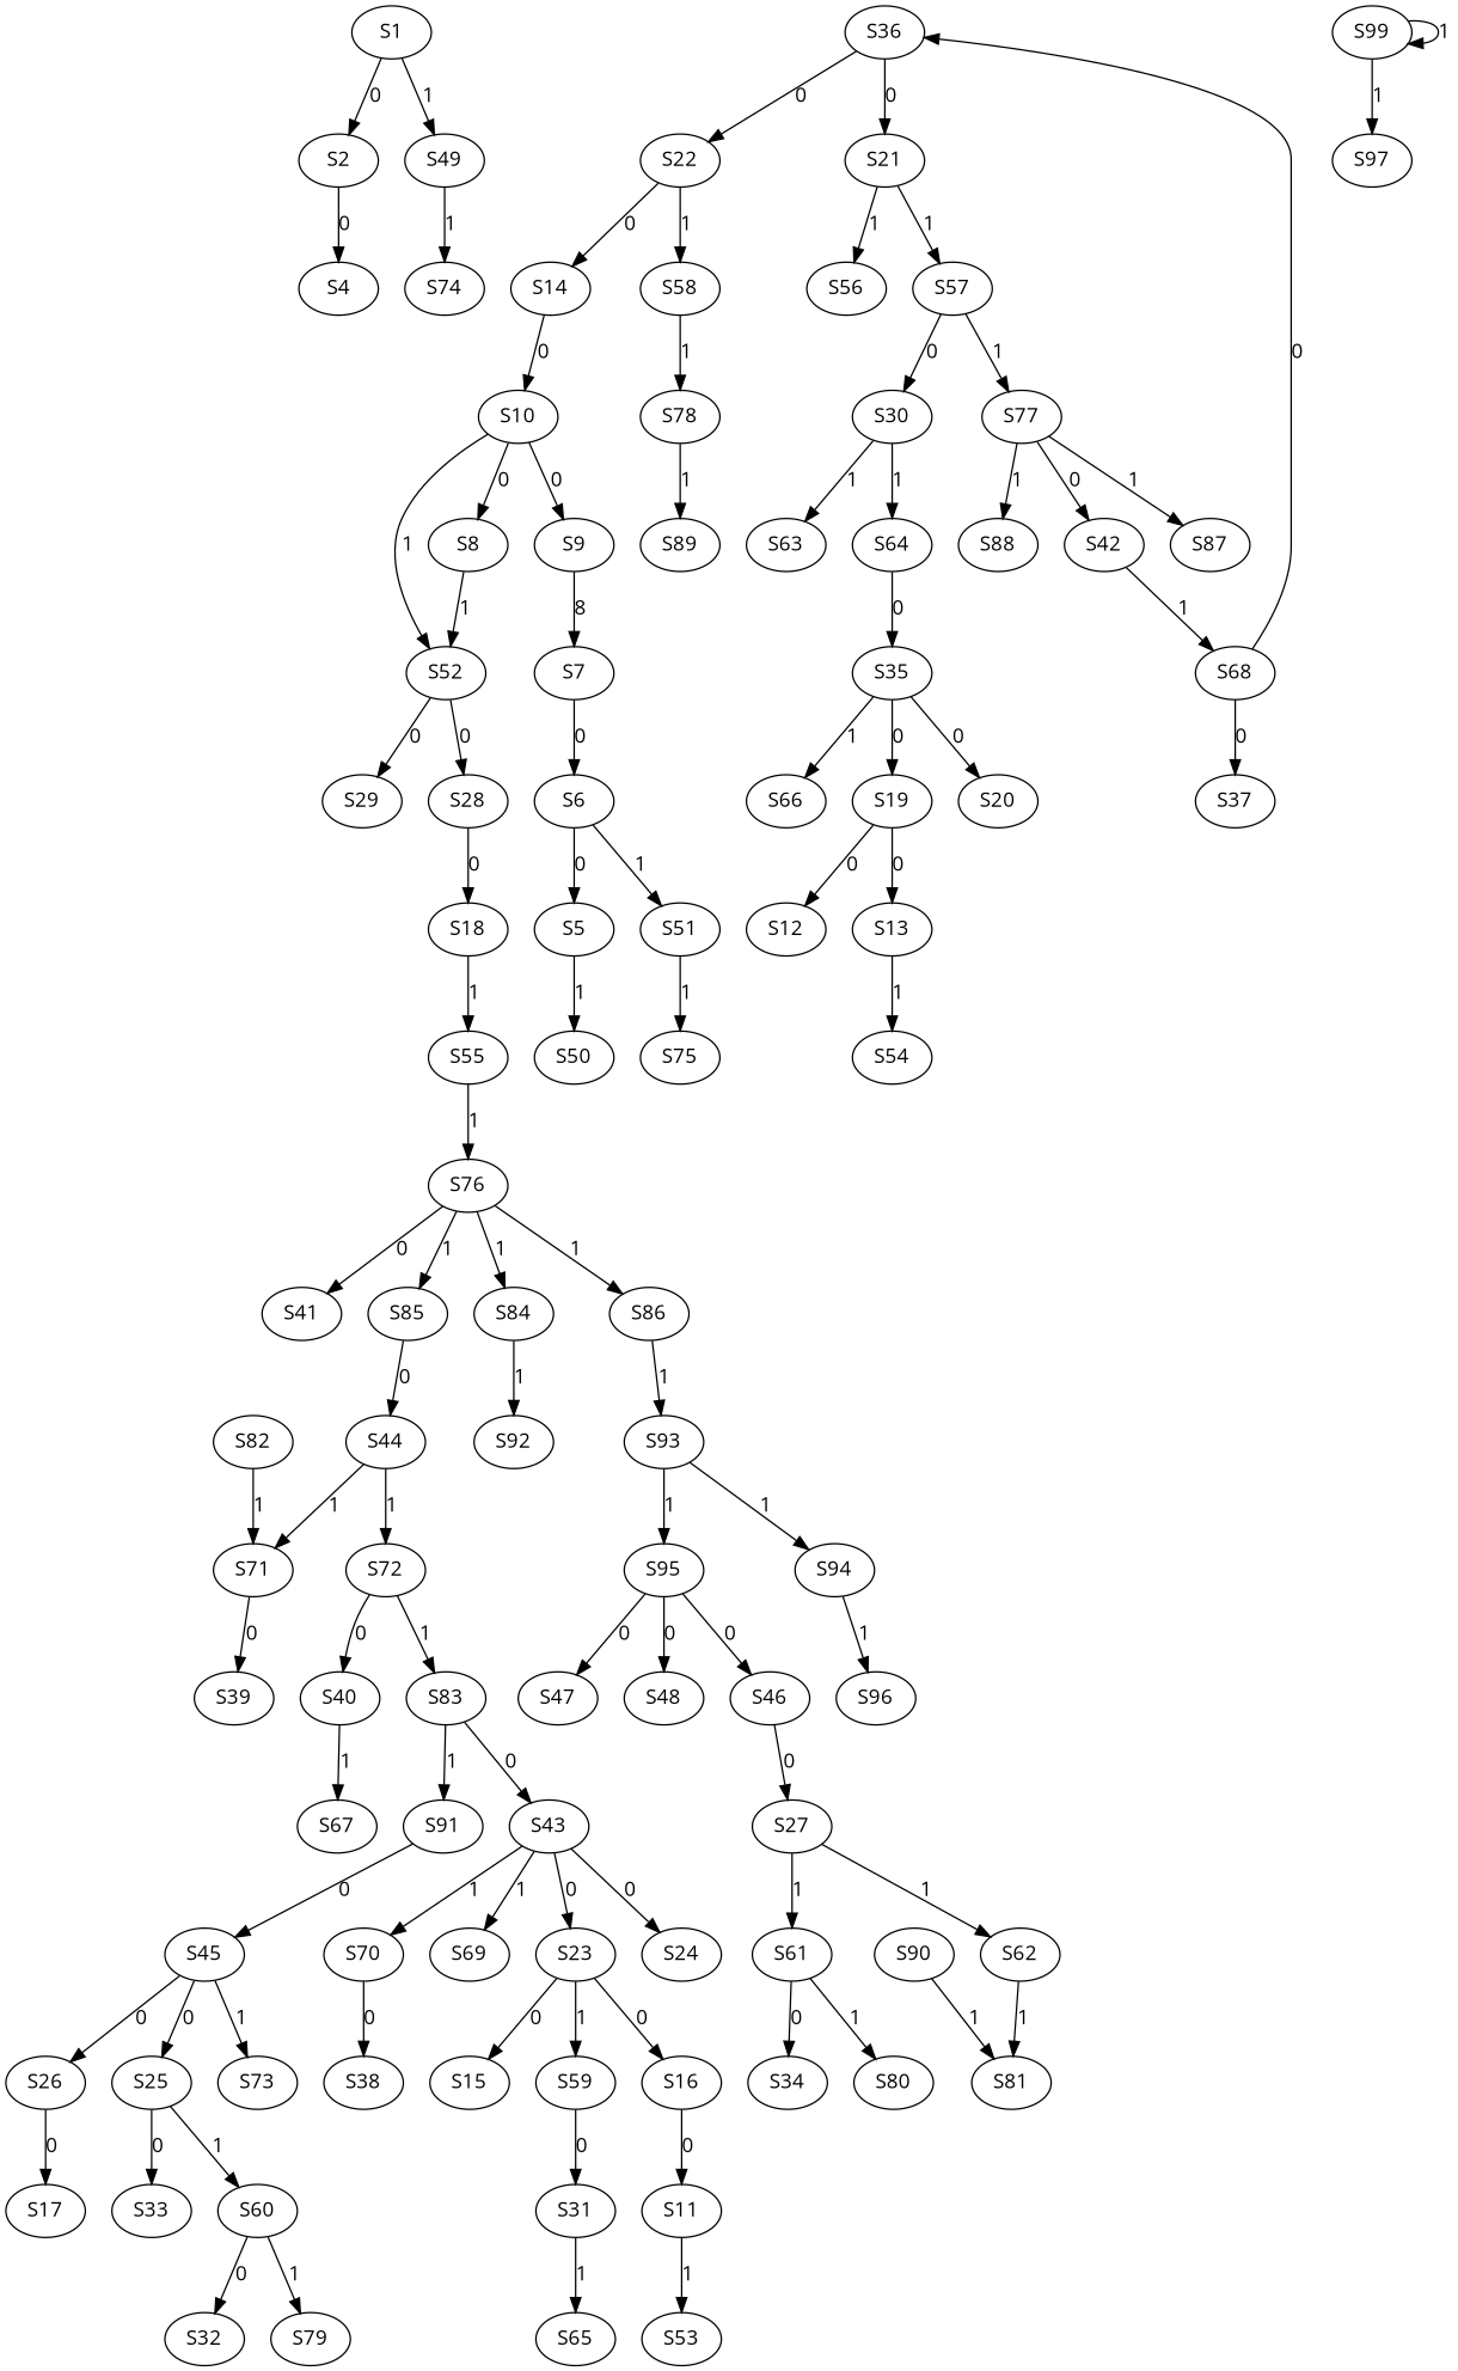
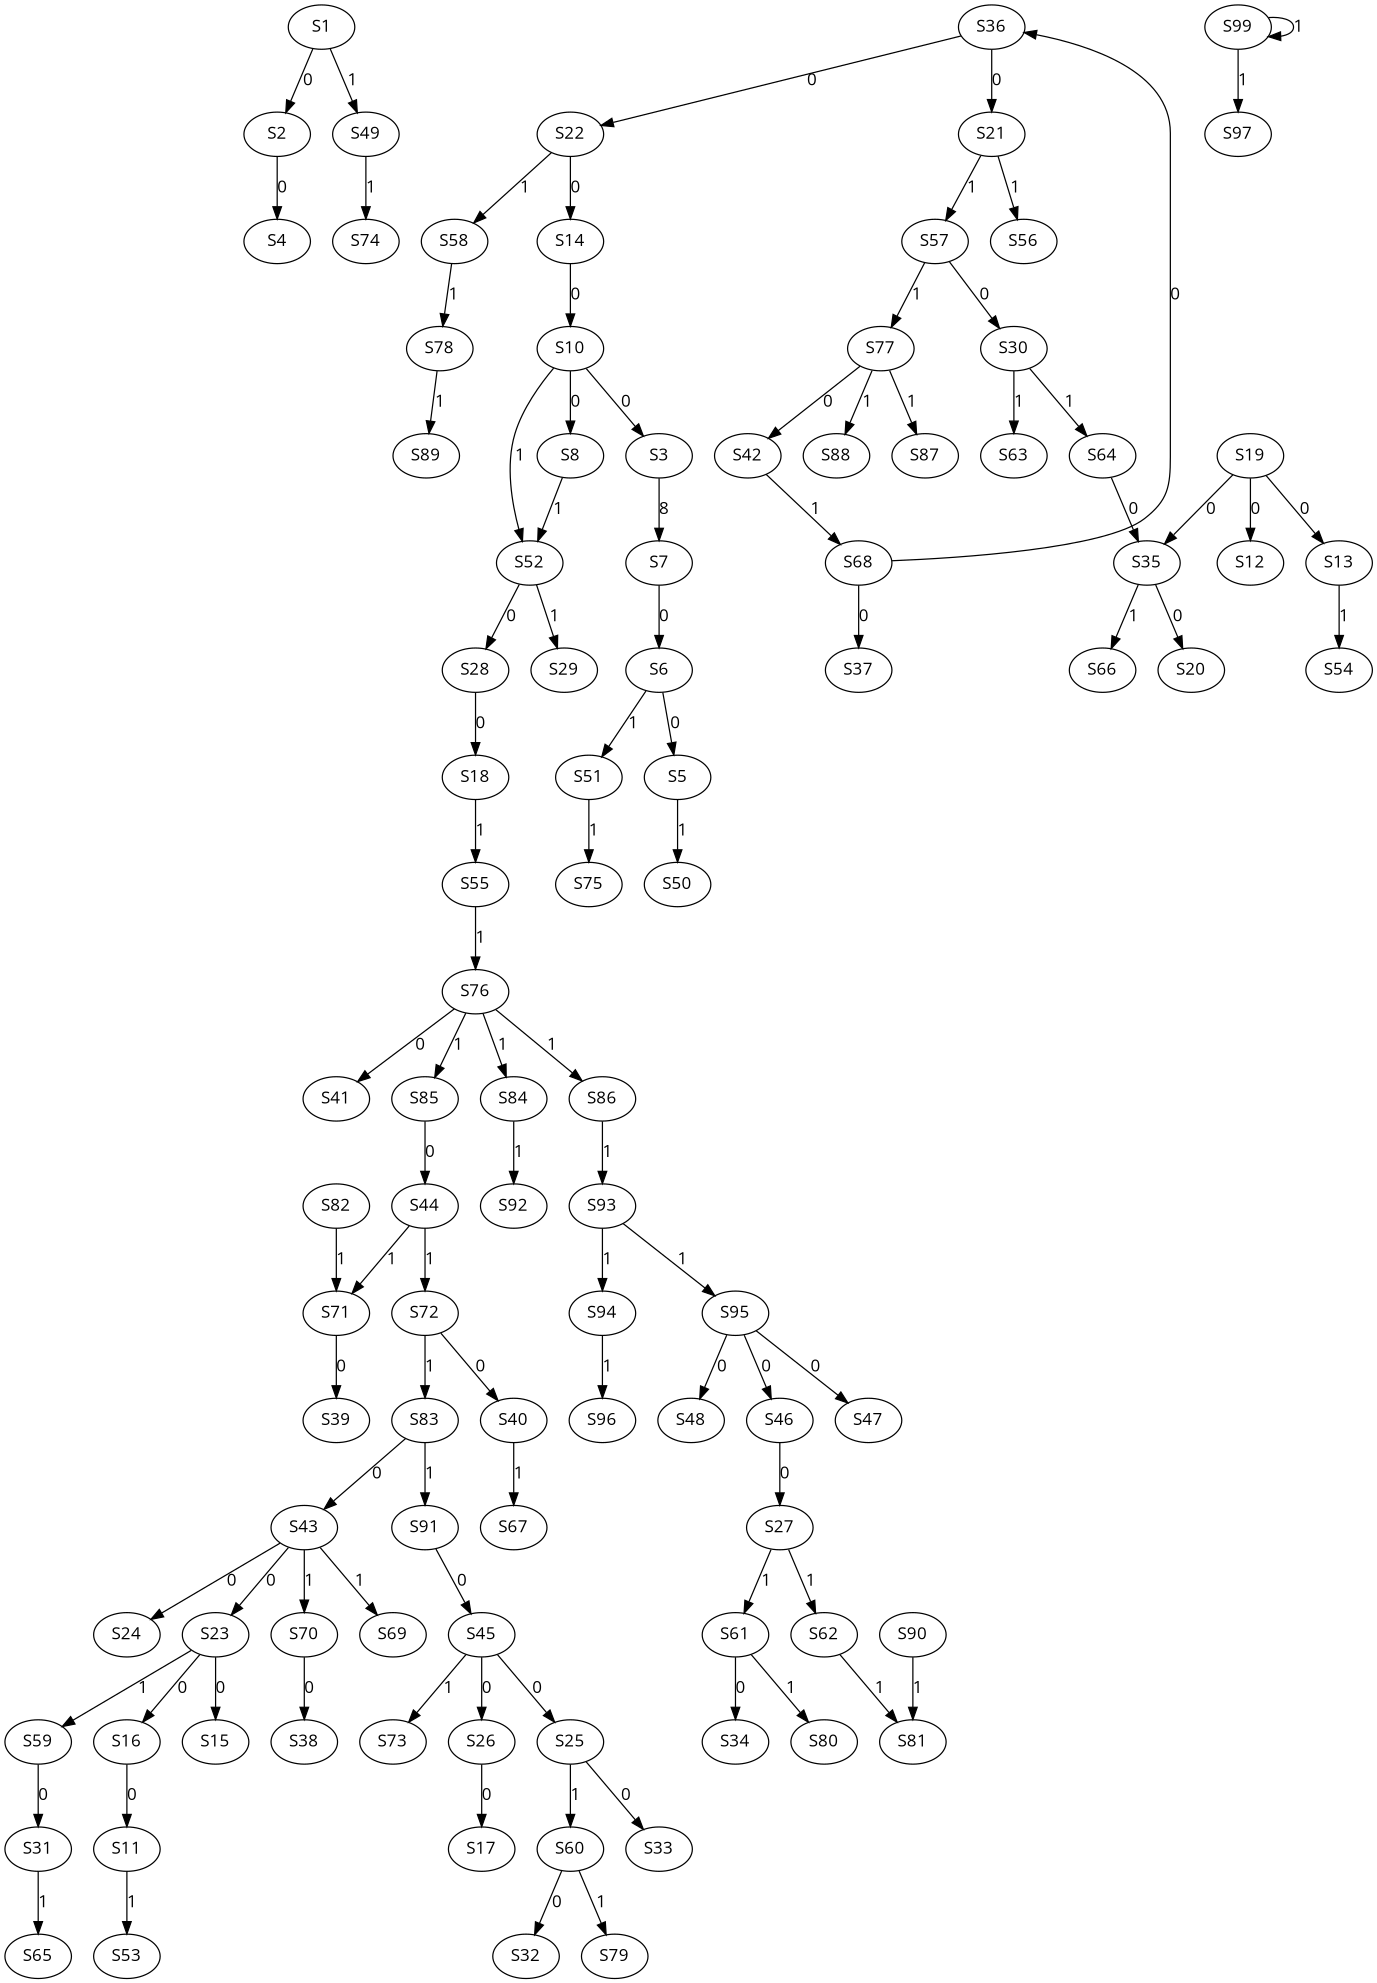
  strict digraph {
    fontname="Open Sans"
    node [fontname="Open Sans"]
    edge [fontname="Open Sans"]
    S1
    S2
    S49
    S4
    S74
    S6
    S5
    S51
    S50
    S75
    S7
-   S9
+   S9 [label=S3]
    S10
    S8
    S52
    S28
    S29
    S14
    S16
    S11
    S53
    S19
    S12
    S13
    S54
    S22
    S58
    S78
    S23
    S15
    S59
    S31
    S26
    S17
    S18
    S55
    S76
    S35
    S20
    S66
    S36
    S21
    S57
    S56
    S30
    S77
    S43
    S24
    S70
    S69
    S38
    S45
    S25
    S73
    S60
    S33
    S32
    S79
    S46
    S27
    S61
    S62
    S34
    S80
    S81
    S64
    S63
    S42
    S87
    S88
    S65
    S68
    S37
    S71
    S39
    S82
    S72
    S40
    S83
    S67
    S91
    S41
    S85
    S84
    S86
    S44
    S92
    S93
    S95
    S47
    S48
    S89
    S90
    S94
    S96
    n96 [label=S99]
    S97
    S1 -> S2 [label=0]
    S1 -> S49 [label=1]
    S2 -> S4 [label=0]
    S49 -> S74 [label=1]
    S6 -> S5 [label=0]
    S6 -> S51 [label=1]
    S5 -> S50 [label=1]
    S51 -> S75 [label=1]
    S7 -> S6 [label=0]
    S9 -> S7 [label=8]
    S10 -> S9 [label=0]
    S10 -> S8 [label=0]
    S10 -> S52 [label=1]
    S8 -> S52 [label=1]
    S52 -> S28 [label=0]
-   S52 -> S29 [label=0]
+   S52 -> S29 [label=1]
    S28 -> S18 [label=0]
    S14 -> S10 [label=0]
    S16 -> S11 [label=0]
    S11 -> S53 [label=1]
    S19 -> S12 [label=0]
    S19 -> S13 [label=0]
    S13 -> S54 [label=1]
    S22 -> S14 [label=0]
    S22 -> S58 [label=1]
    S58 -> S78 [label=1]
    S78 -> S89 [label=1]
    S23 -> S16 [label=0]
    S23 -> S15 [label=0]
    S23 -> S59 [label=1]
    S59 -> S31 [label=0]
    S31 -> S65 [label=1]
    S26 -> S17 [label=0]
    S18 -> S55 [label=1]
    S55 -> S76 [label=1]
    S76 -> S41 [label=0]
    S76 -> S85 [label=1]
    S76 -> S84 [label=1]
    S76 -> S86 [label=1]
-   S35 -> S19 [label=0]
+   S19 -> S35 [label=0]
    S35 -> S20 [label=0]
    S35 -> S66 [label=1]
    S36 -> S22 [label=0]
    S36 -> S21 [label=0]
    S21 -> S57 [label=1]
    S21 -> S56 [label=1]
    S57 -> S30 [label=0]
    S57 -> S77 [label=1]
    S30 -> S64 [label=1]
    S30 -> S63 [label=1]
    S77 -> S42 [label=0]
    S77 -> S87 [label=1]
    S77 -> S88 [label=1]
    S43 -> S23 [label=0]
    S43 -> S24 [label=0]
    S43 -> S70 [label=1]
    S43 -> S69 [label=1]
    S70 -> S38 [label=0]
    S45 -> S26 [label=0]
    S45 -> S25 [label=0]
    S45 -> S73 [label=1]
    S25 -> S60 [label=1]
    S25 -> S33 [label=0]
    S60 -> S32 [label=0]
    S60 -> S79 [label=1]
    S46 -> S27 [label=0]
    S27 -> S61 [label=1]
    S27 -> S62 [label=1]
    S61 -> S34 [label=0]
    S61 -> S80 [label=1]
    S62 -> S81 [label=1]
    S64 -> S35 [label=0]
    S42 -> S68 [label=1]
    S68 -> S36 [label=0]
    S68 -> S37 [label=0]
    S71 -> S39 [label=0]
    S82 -> S71 [label=1]
    S72 -> S40 [label=0]
    S72 -> S83 [label=1]
    S40 -> S67 [label=1]
    S83 -> S43 [label=0]
    S83 -> S91 [label=1]
    S91 -> S45 [label=0]
    S85 -> S44 [label=0]
    S84 -> S92 [label=1]
    S86 -> S93 [label=1]
    S44 -> S71 [label=1]
    S44 -> S72 [label=1]
    S93 -> S95 [label=1]
    S93 -> S94 [label=1]
    S95 -> S46 [label=0]
    S95 -> S47 [label=0]
    S95 -> S48 [label=0]
    S90 -> S81 [label=1]
    S94 -> S96 [label=1]
    n96 -> n96 [label=1]
    n96 -> S97 [label=1]
  }
